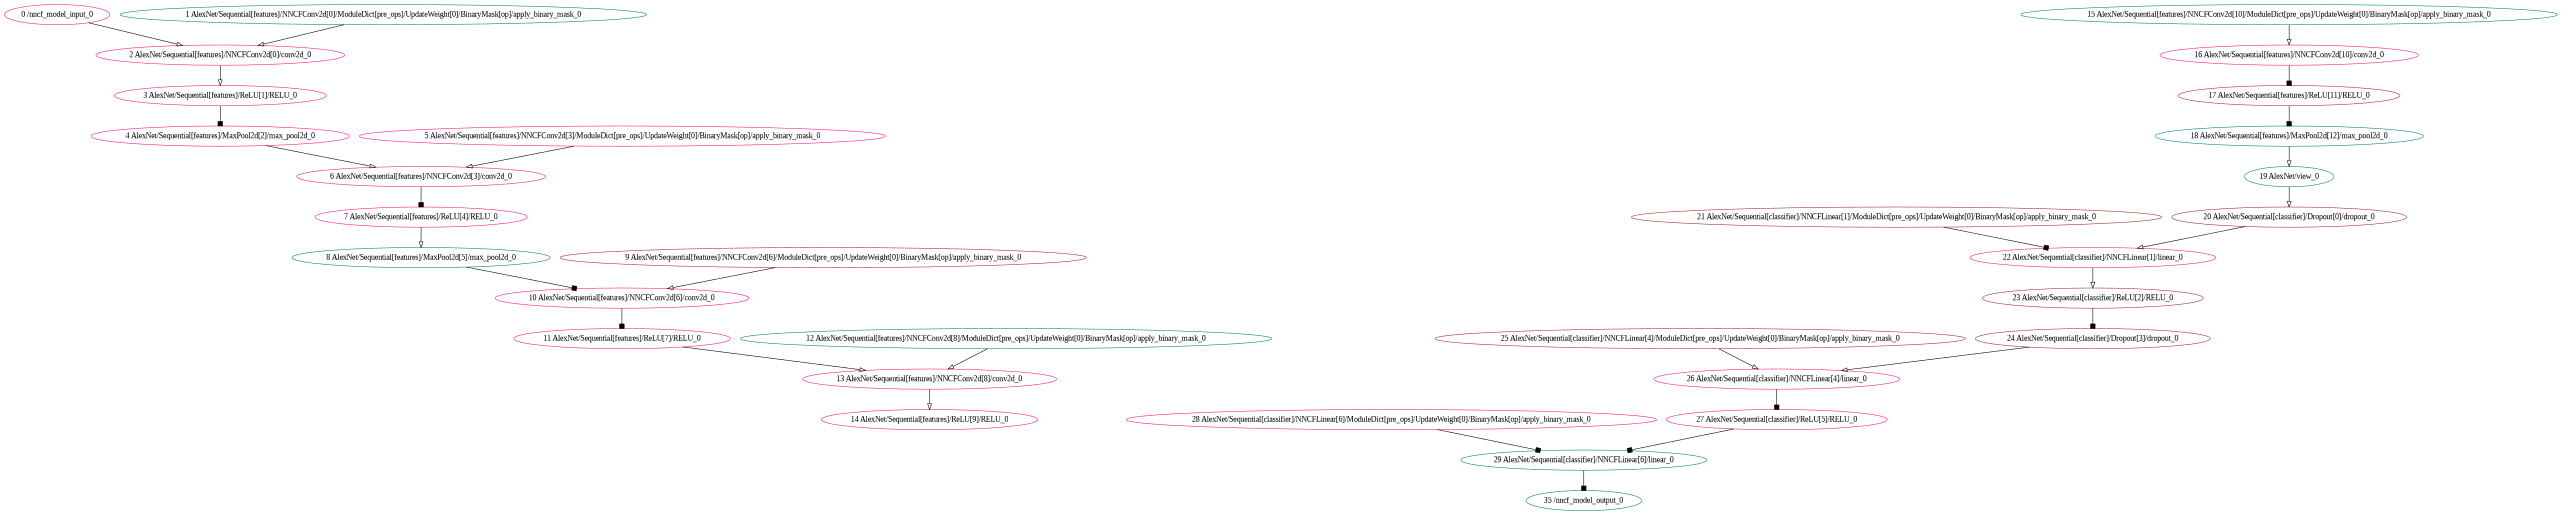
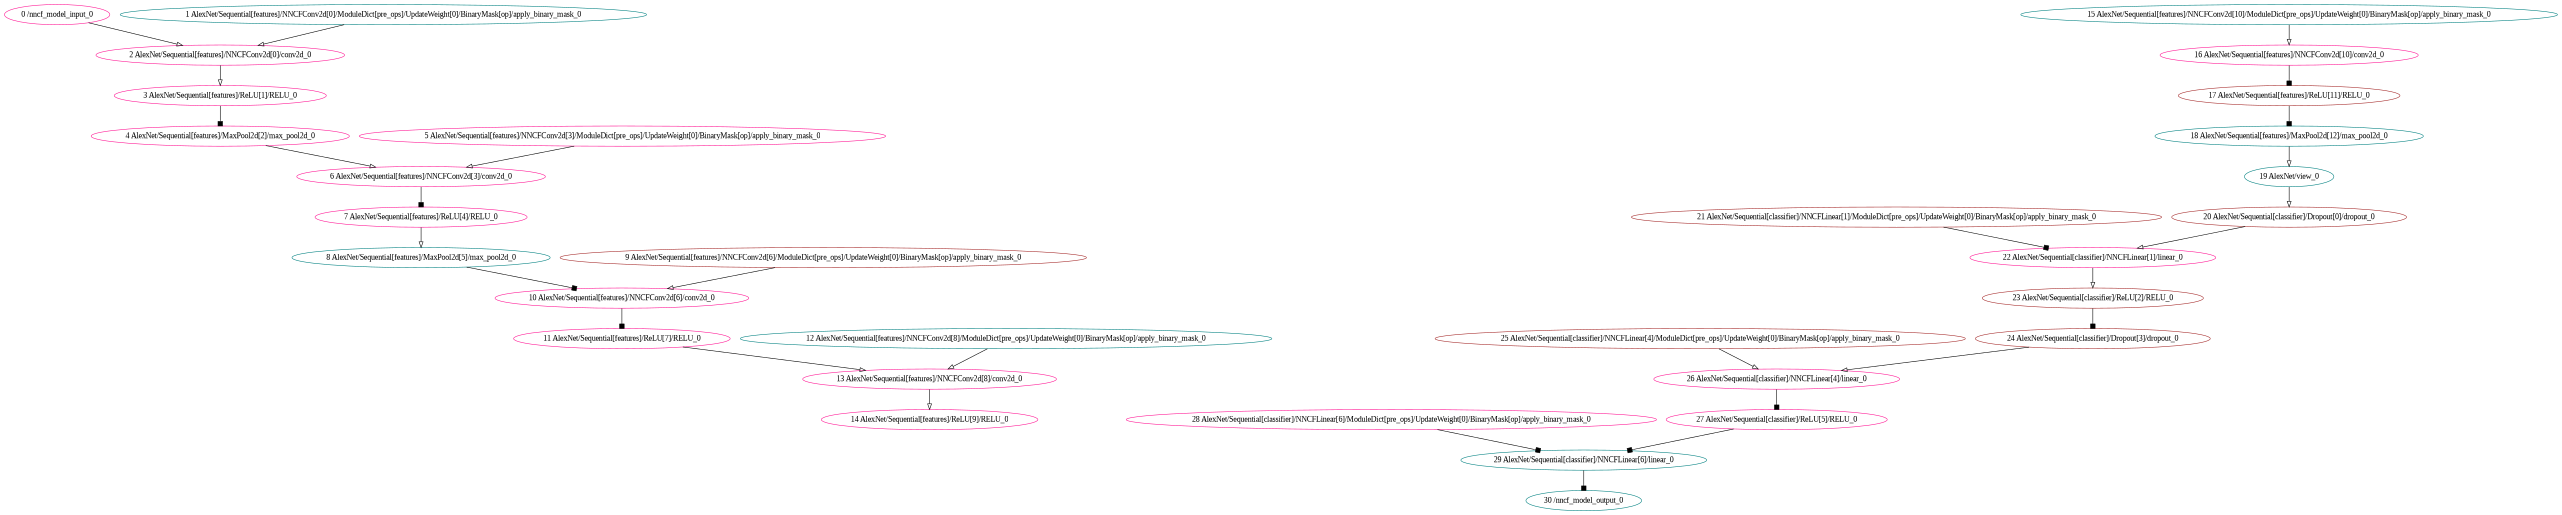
  strict digraph {
    fontname="Liberation Serif"
    node [color=deeppink fontname="Liberation Serif" type=apply_binary_mask]
    edge [arrowhead=onormal fontname="Liberation Serif"]
    "0 /nncf_model_input_0" [type=nncf_model_input]
    "2 AlexNet/Sequential[features]/NNCFConv2d[0]/conv2d_0" [type=conv2d]
    "3 AlexNet/Sequential[features]/ReLU[1]/RELU_0" [type=RELU]
    "1 AlexNet/Sequential[features]/NNCFConv2d[0]/ModuleDict[pre_ops]/UpdateWeight[0]/BinaryMask[op]/apply_binary_mask_0" [color=teal]
    "4 AlexNet/Sequential[features]/MaxPool2d[2]/max_pool2d_0" [type=max_pool2d]
    "6 AlexNet/Sequential[features]/NNCFConv2d[3]/conv2d_0" [type=conv2d]
    "7 AlexNet/Sequential[features]/ReLU[4]/RELU_0" [type=RELU]
    "5 AlexNet/Sequential[features]/NNCFConv2d[3]/ModuleDict[pre_ops]/UpdateWeight[0]/BinaryMask[op]/apply_binary_mask_0"
    "8 AlexNet/Sequential[features]/MaxPool2d[5]/max_pool2d_0" [color=teal type=max_pool2d]
    "10 AlexNet/Sequential[features]/NNCFConv2d[6]/conv2d_0" [type=conv2d]
    "11 AlexNet/Sequential[features]/ReLU[7]/RELU_0" [type=RELU]
    "9 AlexNet/Sequential[features]/NNCFConv2d[6]/ModuleDict[pre_ops]/UpdateWeight[0]/BinaryMask[op]/apply_binary_mask_0" [color=brown]
    "13 AlexNet/Sequential[features]/NNCFConv2d[8]/conv2d_0" [type=conv2d]
    "14 AlexNet/Sequential[features]/ReLU[9]/RELU_0" [type=RELU]
    "12 AlexNet/Sequential[features]/NNCFConv2d[8]/ModuleDict[pre_ops]/UpdateWeight[0]/BinaryMask[op]/apply_binary_mask_0" [color=teal]
    "16 AlexNet/Sequential[features]/NNCFConv2d[10]/conv2d_0" [type=conv2d]
    "17 AlexNet/Sequential[features]/ReLU[11]/RELU_0" [color=brown type=RELU]
    "15 AlexNet/Sequential[features]/NNCFConv2d[10]/ModuleDict[pre_ops]/UpdateWeight[0]/BinaryMask[op]/apply_binary_mask_0" [color=teal]
    "18 AlexNet/Sequential[features]/MaxPool2d[12]/max_pool2d_0" [color=teal type=max_pool2d]
    "19 AlexNet/view_0" [color=teal type=view]
    "20 AlexNet/Sequential[classifier]/Dropout[0]/dropout_0" [color=brown type=dropout]
    "22 AlexNet/Sequential[classifier]/NNCFLinear[1]/linear_0" [type=linear]
    "23 AlexNet/Sequential[classifier]/ReLU[2]/RELU_0" [color=brown type=RELU]
    "21 AlexNet/Sequential[classifier]/NNCFLinear[1]/ModuleDict[pre_ops]/UpdateWeight[0]/BinaryMask[op]/apply_binary_mask_0" [color=brown]
    "24 AlexNet/Sequential[classifier]/Dropout[3]/dropout_0" [color=brown type=dropout]
    "26 AlexNet/Sequential[classifier]/NNCFLinear[4]/linear_0" [type=linear]
    "27 AlexNet/Sequential[classifier]/ReLU[5]/RELU_0" [type=RELU]
    "25 AlexNet/Sequential[classifier]/NNCFLinear[4]/ModuleDict[pre_ops]/UpdateWeight[0]/BinaryMask[op]/apply_binary_mask_0" [color=brown]
    "29 AlexNet/Sequential[classifier]/NNCFLinear[6]/linear_0" [color=teal type=linear]
-   "30 /nncf_model_output_0" [color=teal type=nncf_model_output label="35 /nncf_model_output_0"]
+   "30 /nncf_model_output_0" [color=teal type=nncf_model_output]
    "28 AlexNet/Sequential[classifier]/NNCFLinear[6]/ModuleDict[pre_ops]/UpdateWeight[0]/BinaryMask[op]/apply_binary_mask_0"
    "0 /nncf_model_input_0" -> "2 AlexNet/Sequential[features]/NNCFConv2d[0]/conv2d_0"
    "2 AlexNet/Sequential[features]/NNCFConv2d[0]/conv2d_0" -> "3 AlexNet/Sequential[features]/ReLU[1]/RELU_0"
    "3 AlexNet/Sequential[features]/ReLU[1]/RELU_0" -> "4 AlexNet/Sequential[features]/MaxPool2d[2]/max_pool2d_0" [arrowhead=box]
    "1 AlexNet/Sequential[features]/NNCFConv2d[0]/ModuleDict[pre_ops]/UpdateWeight[0]/BinaryMask[op]/apply_binary_mask_0" -> "2 AlexNet/Sequential[features]/NNCFConv2d[0]/conv2d_0"
    "4 AlexNet/Sequential[features]/MaxPool2d[2]/max_pool2d_0" -> "6 AlexNet/Sequential[features]/NNCFConv2d[3]/conv2d_0"
    "6 AlexNet/Sequential[features]/NNCFConv2d[3]/conv2d_0" -> "7 AlexNet/Sequential[features]/ReLU[4]/RELU_0" [arrowhead=box]
    "7 AlexNet/Sequential[features]/ReLU[4]/RELU_0" -> "8 AlexNet/Sequential[features]/MaxPool2d[5]/max_pool2d_0"
    "5 AlexNet/Sequential[features]/NNCFConv2d[3]/ModuleDict[pre_ops]/UpdateWeight[0]/BinaryMask[op]/apply_binary_mask_0" -> "6 AlexNet/Sequential[features]/NNCFConv2d[3]/conv2d_0"
    "8 AlexNet/Sequential[features]/MaxPool2d[5]/max_pool2d_0" -> "10 AlexNet/Sequential[features]/NNCFConv2d[6]/conv2d_0" [arrowhead=box]
    "10 AlexNet/Sequential[features]/NNCFConv2d[6]/conv2d_0" -> "11 AlexNet/Sequential[features]/ReLU[7]/RELU_0" [arrowhead=box]
    "11 AlexNet/Sequential[features]/ReLU[7]/RELU_0" -> "13 AlexNet/Sequential[features]/NNCFConv2d[8]/conv2d_0"
    "9 AlexNet/Sequential[features]/NNCFConv2d[6]/ModuleDict[pre_ops]/UpdateWeight[0]/BinaryMask[op]/apply_binary_mask_0" -> "10 AlexNet/Sequential[features]/NNCFConv2d[6]/conv2d_0"
    "13 AlexNet/Sequential[features]/NNCFConv2d[8]/conv2d_0" -> "14 AlexNet/Sequential[features]/ReLU[9]/RELU_0"
    "12 AlexNet/Sequential[features]/NNCFConv2d[8]/ModuleDict[pre_ops]/UpdateWeight[0]/BinaryMask[op]/apply_binary_mask_0" -> "13 AlexNet/Sequential[features]/NNCFConv2d[8]/conv2d_0"
    "16 AlexNet/Sequential[features]/NNCFConv2d[10]/conv2d_0" -> "17 AlexNet/Sequential[features]/ReLU[11]/RELU_0" [arrowhead=box]
    "17 AlexNet/Sequential[features]/ReLU[11]/RELU_0" -> "18 AlexNet/Sequential[features]/MaxPool2d[12]/max_pool2d_0" [arrowhead=box]
    "15 AlexNet/Sequential[features]/NNCFConv2d[10]/ModuleDict[pre_ops]/UpdateWeight[0]/BinaryMask[op]/apply_binary_mask_0" -> "16 AlexNet/Sequential[features]/NNCFConv2d[10]/conv2d_0"
    "18 AlexNet/Sequential[features]/MaxPool2d[12]/max_pool2d_0" -> "19 AlexNet/view_0"
    "19 AlexNet/view_0" -> "20 AlexNet/Sequential[classifier]/Dropout[0]/dropout_0"
    "20 AlexNet/Sequential[classifier]/Dropout[0]/dropout_0" -> "22 AlexNet/Sequential[classifier]/NNCFLinear[1]/linear_0"
    "22 AlexNet/Sequential[classifier]/NNCFLinear[1]/linear_0" -> "23 AlexNet/Sequential[classifier]/ReLU[2]/RELU_0"
    "23 AlexNet/Sequential[classifier]/ReLU[2]/RELU_0" -> "24 AlexNet/Sequential[classifier]/Dropout[3]/dropout_0" [arrowhead=box]
    "21 AlexNet/Sequential[classifier]/NNCFLinear[1]/ModuleDict[pre_ops]/UpdateWeight[0]/BinaryMask[op]/apply_binary_mask_0" -> "22 AlexNet/Sequential[classifier]/NNCFLinear[1]/linear_0" [arrowhead=box]
    "24 AlexNet/Sequential[classifier]/Dropout[3]/dropout_0" -> "26 AlexNet/Sequential[classifier]/NNCFLinear[4]/linear_0"
    "26 AlexNet/Sequential[classifier]/NNCFLinear[4]/linear_0" -> "27 AlexNet/Sequential[classifier]/ReLU[5]/RELU_0" [arrowhead=box]
    "27 AlexNet/Sequential[classifier]/ReLU[5]/RELU_0" -> "29 AlexNet/Sequential[classifier]/NNCFLinear[6]/linear_0" [arrowhead=box]
    "25 AlexNet/Sequential[classifier]/NNCFLinear[4]/ModuleDict[pre_ops]/UpdateWeight[0]/BinaryMask[op]/apply_binary_mask_0" -> "26 AlexNet/Sequential[classifier]/NNCFLinear[4]/linear_0"
    "29 AlexNet/Sequential[classifier]/NNCFLinear[6]/linear_0" -> "30 /nncf_model_output_0" [arrowhead=box]
    "28 AlexNet/Sequential[classifier]/NNCFLinear[6]/ModuleDict[pre_ops]/UpdateWeight[0]/BinaryMask[op]/apply_binary_mask_0" -> "29 AlexNet/Sequential[classifier]/NNCFLinear[6]/linear_0" [arrowhead=box]
  }
